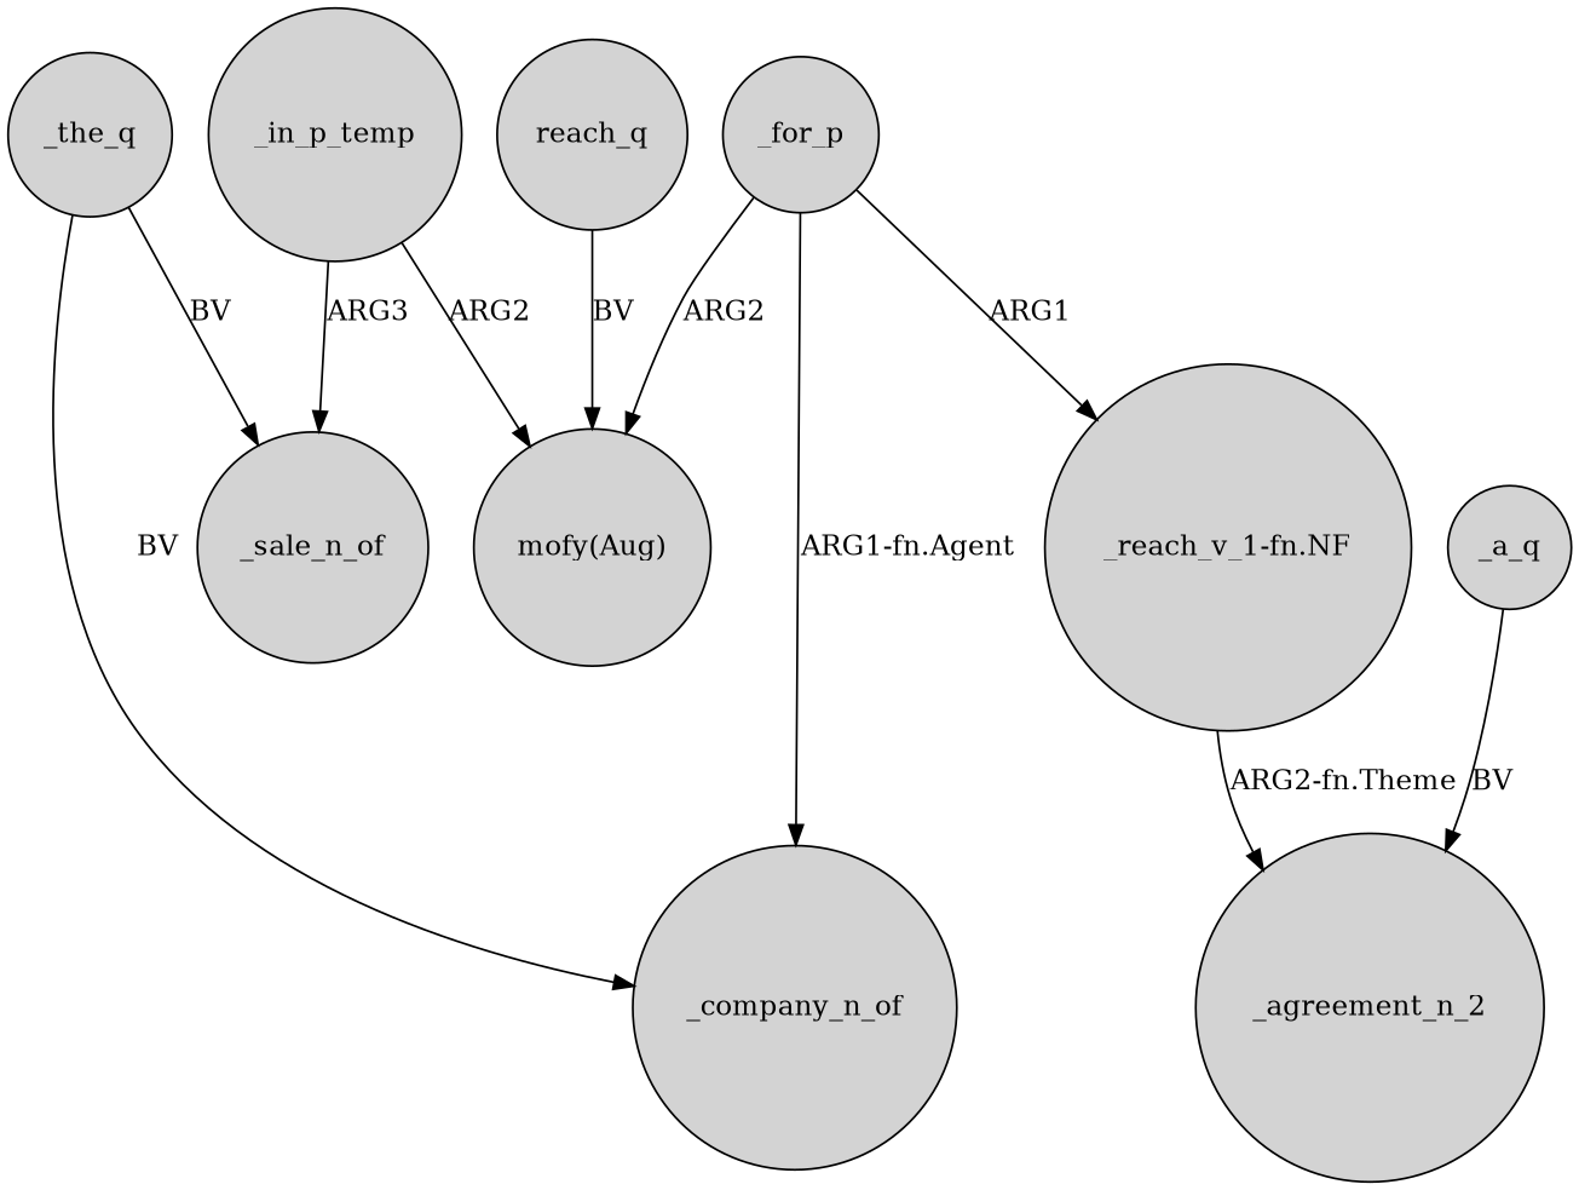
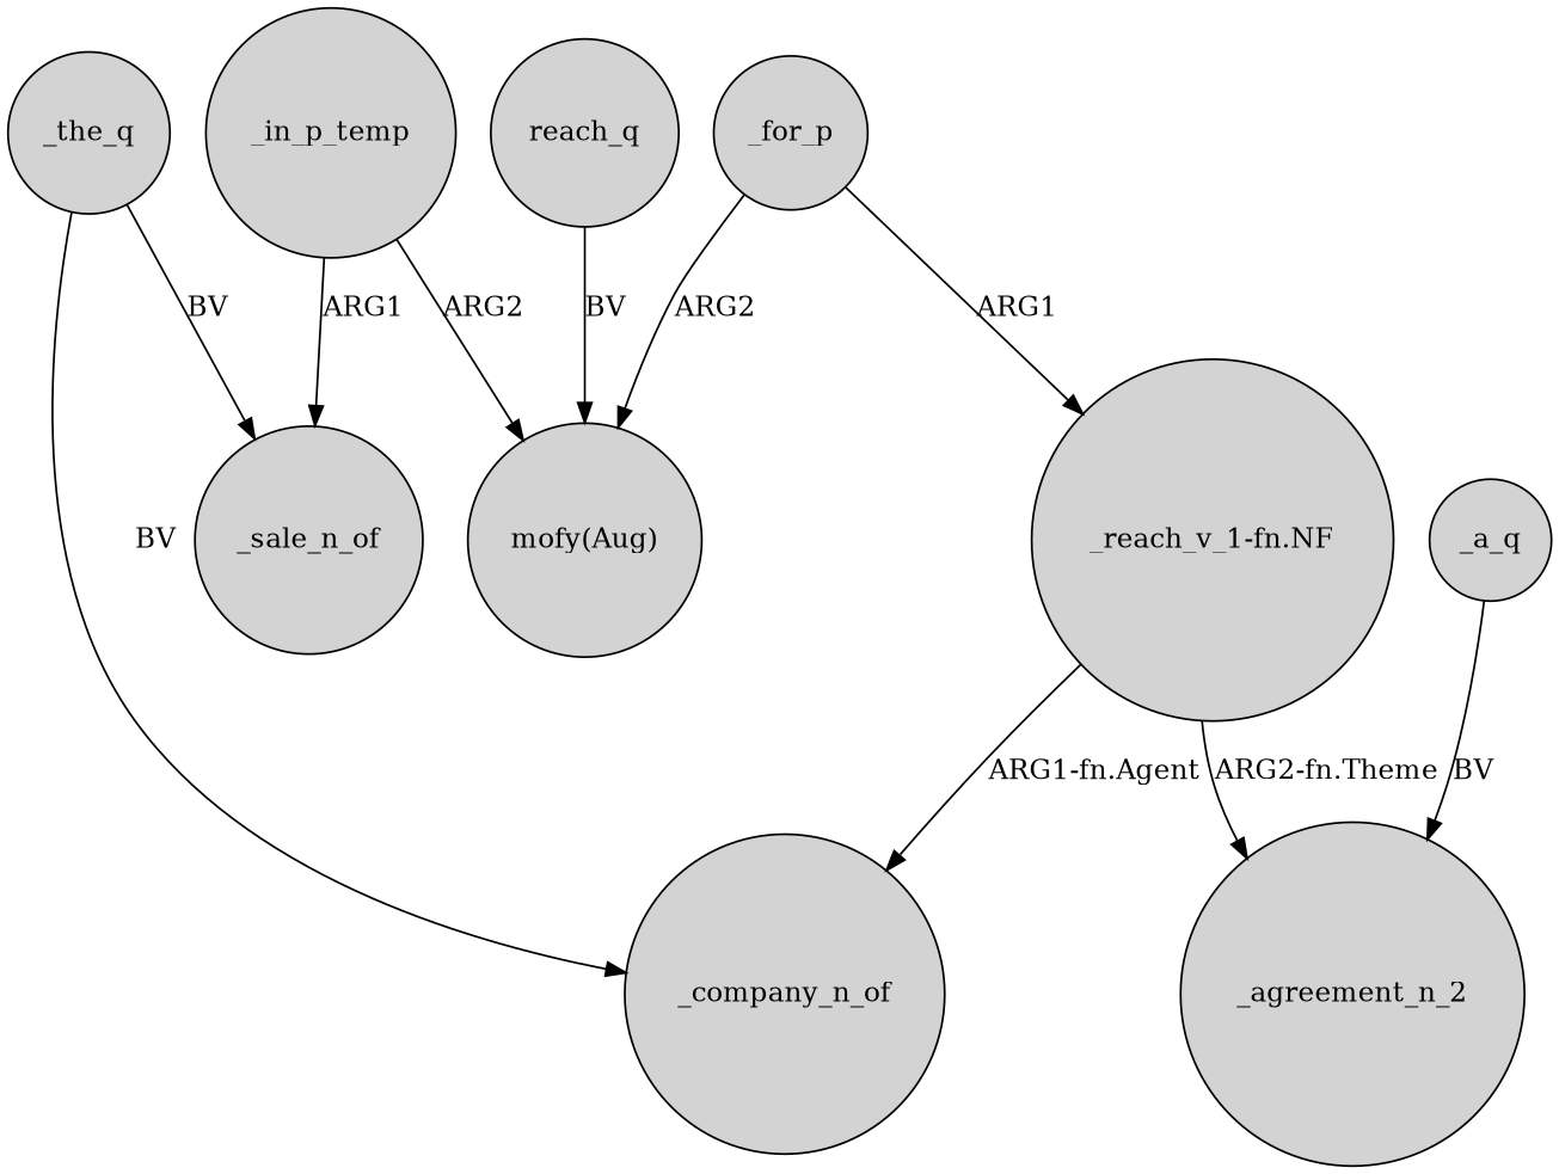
  digraph {
    node [shape=circle style=filled]
    "_reach_v_1-fn.NF"
    _company_n_of
    n3 [label=_agreement_n_2]
    _in_p_temp
    "mofy(Aug)"
    _sale_n_of
    _the_q
    _a_q
    n9 [label=reach_q]
    _for_p
-   _for_p -> _company_n_of [label="ARG1-fn.Agent"]
+   "_reach_v_1-fn.NF" -> _company_n_of [label="ARG1-fn.Agent"]
    "_reach_v_1-fn.NF" -> n3 [label="ARG2-fn.Theme"]
    _in_p_temp -> "mofy(Aug)" [label=ARG2]
-   _in_p_temp -> _sale_n_of [label=ARG3]
+   _in_p_temp -> _sale_n_of [label=ARG1]
    _the_q -> _company_n_of [label=BV]
    _the_q -> _sale_n_of [label=BV]
    _a_q -> n3 [label=BV]
    n9 -> "mofy(Aug)" [label=BV]
    _for_p -> "_reach_v_1-fn.NF" [label=ARG1]
    _for_p -> "mofy(Aug)" [label=ARG2]
  }
